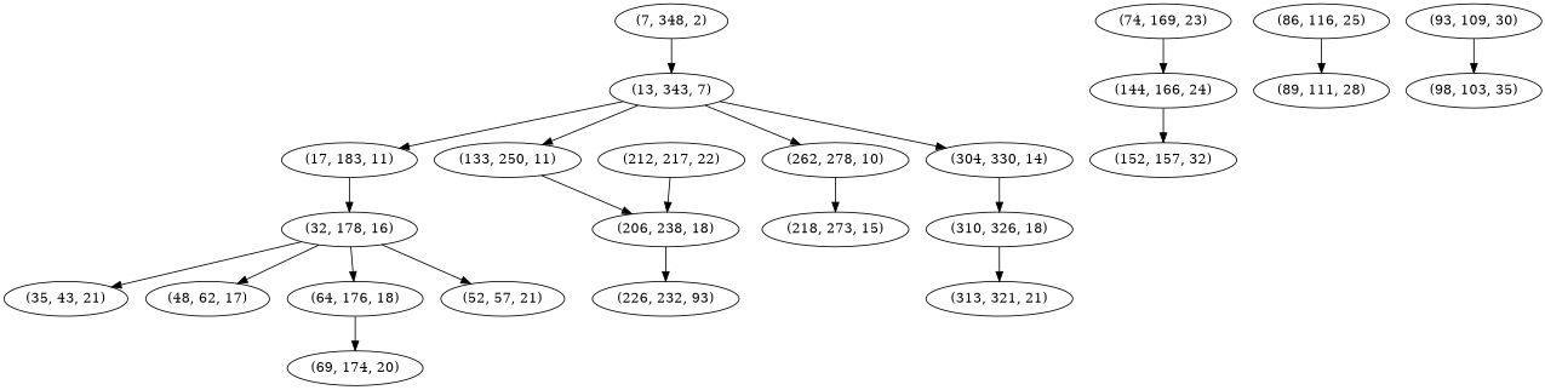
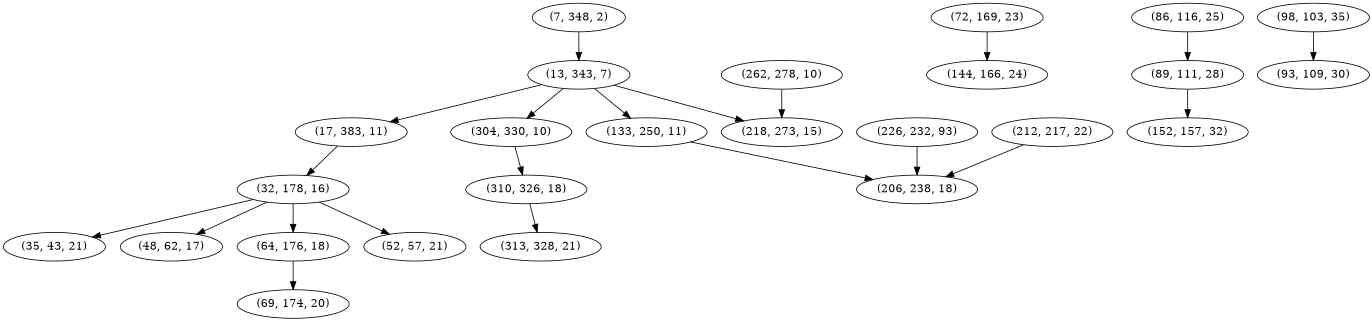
  digraph {
    "(7, 348, 2)"
    "(13, 343, 7)"
-   "(17, 183, 11)"
+   "(17, 183, 11)" [label="(17, 383, 11)"]
    n4 [label="(133, 250, 11)"]
    "(262, 278, 10)"
-   "(304, 330, 14)"
+   "(304, 330, 14)" [label="(304, 330, 10)"]
    "(32, 178, 16)"
    "(206, 238, 18)"
    n9 [label="(218, 273, 15)"]
    "(310, 326, 18)"
    n11 [label="(35, 43, 21)"]
    "(48, 62, 17)"
    "(64, 176, 18)"
    "(52, 57, 21)"
    "(69, 174, 20)"
-   "(72, 169, 23)" [label="(74, 169, 23)"]
+   "(72, 169, 23)"
    "(144, 166, 24)"
    "(86, 116, 25)"
    "(89, 111, 28)"
    "(152, 157, 32)"
    "(93, 109, 30)"
    "(98, 103, 35)"
    n23 [label="(226, 232, 93)"]
    "(212, 217, 22)"
-   "(313, 321, 21)"
+   "(313, 321, 21)" [label="(313, 328, 21)"]
    "(7, 348, 2)" -> "(13, 343, 7)"
    "(13, 343, 7)" -> "(17, 183, 11)"
    "(13, 343, 7)" -> n4
-   "(13, 343, 7)" -> "(262, 278, 10)"
+   "(13, 343, 7)" -> n9
    "(13, 343, 7)" -> "(304, 330, 14)"
    "(17, 183, 11)" -> "(32, 178, 16)"
    n4 -> "(206, 238, 18)"
    "(262, 278, 10)" -> n9
    "(304, 330, 14)" -> "(310, 326, 18)"
    "(32, 178, 16)" -> n11
    "(32, 178, 16)" -> "(48, 62, 17)"
    "(32, 178, 16)" -> "(64, 176, 18)"
    "(32, 178, 16)" -> "(52, 57, 21)"
-   "(206, 238, 18)" -> n23
+   n23 -> "(206, 238, 18)"
    "(310, 326, 18)" -> "(313, 321, 21)"
    "(64, 176, 18)" -> "(69, 174, 20)"
    "(72, 169, 23)" -> "(144, 166, 24)"
-   "(144, 166, 24)" -> "(152, 157, 32)"
+   "(89, 111, 28)" -> "(152, 157, 32)"
    "(86, 116, 25)" -> "(89, 111, 28)"
-   "(93, 109, 30)" -> "(98, 103, 35)"
+   "(98, 103, 35)" -> "(93, 109, 30)"
    "(212, 217, 22)" -> "(206, 238, 18)"
  }
